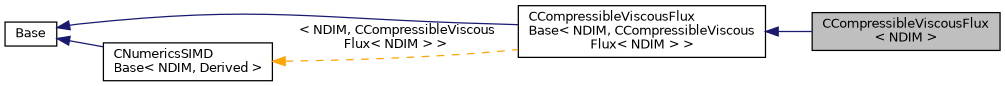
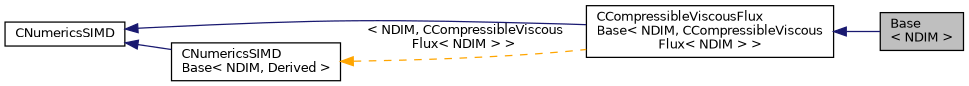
  digraph {
    rankdir=LR
    node [color=black fillcolor=white fontname=Helvetica fontsize=10 shape=record style=filled]
    edge [color=midnightblue dir=back fontname=Helvetica fontsize=10 labelfontname=Helvetica labelfontsize=10 style=solid]
-   n1 [fillcolor=grey75 fontcolor=black height=0.2 label="CCompressibleViscousFlux\l\< NDIM \>" width=0.4]
+   n1 [fillcolor=grey75 fontcolor=black height=0.2 label="Base\l\< NDIM \>" width=0.4]
    n2 [height=0.2 label="CCompressibleViscousFlux\lBase\< NDIM, CCompressibleViscous\lFlux\< NDIM \> \>" width=0.4]
-   n3 [height=0.2 label=Base width=0.4]
+   n3 [height=0.2 label=CNumericsSIMD width=0.4]
    n4 [height=0.2 label="CNumericsSIMD\lBase\< NDIM, Derived \>" width=0.4]
    n2 -> n1
    n3 -> n2
    n3 -> n4
    n4 -> n2 [color=orange label=" \< NDIM, CCompressibleViscous\lFlux\< NDIM \> \>" style=dashed]
  }
